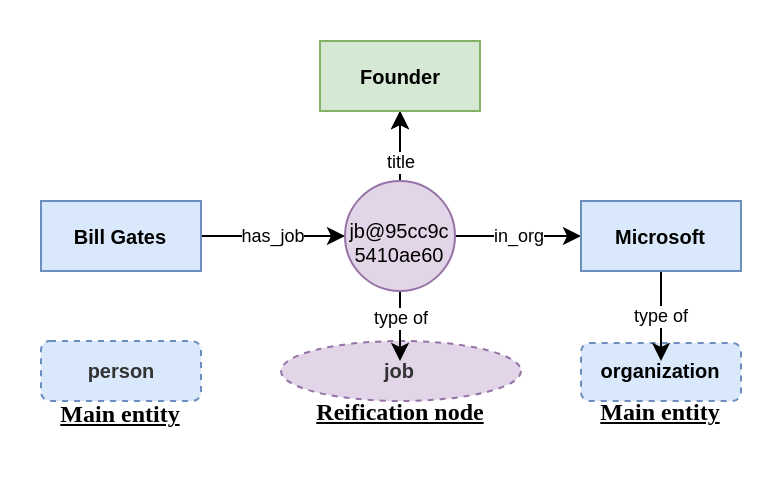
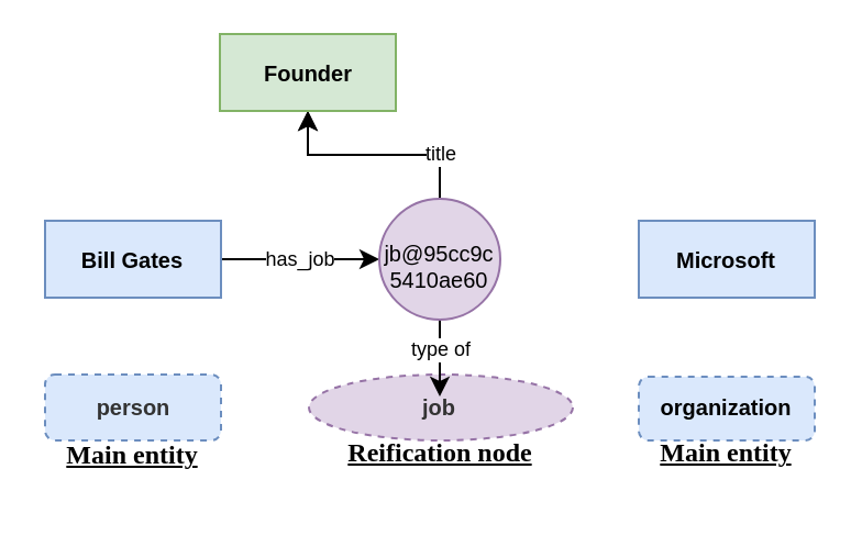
  <mxCell id="0" />
  <mxCell id="1" parent="0" />
  <mxCell id="2" value="" style="rounded=1;whiteSpace=wrap;html=1;dashed=1;fillColor=#dae8fc;strokeColor=#6c8ebf;" vertex="1" parent="1"><mxGeometry x="290" y="171" width="80" height="29" as="geometry" /></mxCell>
  <mxCell id="3" value="" style="ellipse;whiteSpace=wrap;html=1;dashed=1;fontFamily=Times New Roman;fillColor=#e1d5e7;strokeColor=#9673a6;" vertex="1" parent="1"><mxGeometry x="140" y="170" width="120" height="30" as="geometry" /></mxCell>
  <mxCell id="4" value="" style="rounded=1;whiteSpace=wrap;html=1;dashed=1;fillColor=#dae8fc;strokeColor=#6c8ebf;" vertex="1" parent="1"><mxGeometry x="20" y="170" width="80" height="30" as="geometry" /></mxCell>
  <mxCell id="5" value="&lt;font style=&quot;font-size: 9px;&quot;&gt;has_job&lt;/font&gt;" style="edgeStyle=orthogonalEdgeStyle;rounded=0;orthogonalLoop=1;jettySize=auto;html=1;exitX=1;exitY=0.5;exitDx=0;exitDy=0;fontSize=6;" parent="1" source="6" target="12" edge="1"><mxGeometry relative="1" as="geometry" /></mxCell>
  <mxCell id="6" value="&lt;font style=&quot;font-size: 10px;&quot;&gt;&lt;b style=&quot;&quot;&gt;Bill Gates&lt;/b&gt;&lt;/font&gt;" style="rounded=0;whiteSpace=wrap;html=1;fillColor=#dae8fc;strokeColor=#6c8ebf;" parent="1" vertex="1"><mxGeometry x="20" y="100" width="80" height="35" as="geometry" /></mxCell>
- <mxCell id="7" value="in_org" style="edgeStyle=orthogonalEdgeStyle;rounded=0;orthogonalLoop=1;jettySize=auto;html=1;exitX=1;exitY=0.5;exitDx=0;exitDy=0;entryX=0;entryY=0.5;entryDx=0;entryDy=0;fontSize=9;" parent="1" source="12" target="14" edge="1"><mxGeometry relative="1" as="geometry" /></mxCell>
  <mxCell id="8" style="edgeStyle=orthogonalEdgeStyle;rounded=0;orthogonalLoop=1;jettySize=auto;html=1;exitX=0.5;exitY=0;exitDx=0;exitDy=0;entryX=0.5;entryY=1;entryDx=0;entryDy=0;fontSize=9;" parent="1" source="12" target="15" edge="1"><mxGeometry relative="1" as="geometry" /></mxCell>
  <mxCell id="9" value="title" style="edgeStyle=orthogonalEdgeStyle;rounded=0;orthogonalLoop=1;jettySize=auto;html=1;fontSize=9;" parent="1" source="12" target="15" edge="1"><mxGeometry x="-0.6" relative="1" as="geometry"><mxPoint as="offset" /></mxGeometry></mxCell>
  <mxCell id="10" style="edgeStyle=orthogonalEdgeStyle;rounded=0;orthogonalLoop=1;jettySize=auto;html=1;exitX=0.5;exitY=1;exitDx=0;exitDy=0;entryX=0.5;entryY=0;entryDx=0;entryDy=0;fontSize=9;" parent="1" source="12" target="17" edge="1"><mxGeometry relative="1" as="geometry" /></mxCell>
  <mxCell id="11" value="type of" style="edgeLabel;html=1;align=center;verticalAlign=middle;resizable=0;points=[];fontSize=9;" parent="10" vertex="1" connectable="0"><mxGeometry x="-0.253" relative="1" as="geometry"><mxPoint as="offset" /></mxGeometry></mxCell>
  <mxCell id="12" value="&lt;br&gt;&lt;table width=&quot;69&quot; cellspacing=&quot;0&quot; cellpadding=&quot;0&quot; border=&quot;0&quot;&gt;&lt;tbody&gt;&lt;tr style=&quot;height: 14pt;&quot; height=&quot;19&quot;&gt;&lt;td style=&quot;height: 14pt; width: 52pt;&quot; width=&quot;69&quot; height=&quot;19&quot;&gt;&lt;div style=&quot;&quot;&gt;&lt;span style=&quot;font-size: 10px; background-color: initial;&quot;&gt;jb@95cc&lt;/span&gt;&lt;span style=&quot;background-color: initial; font-size: 10px;&quot;&gt;9c&lt;/span&gt;&lt;/div&gt;&lt;div style=&quot;&quot;&gt;&lt;span style=&quot;background-color: initial; font-size: 10px;&quot;&gt;5410&lt;/span&gt;&lt;span style=&quot;background-color: initial; font-size: 10px;&quot;&gt;ae60&lt;/span&gt;&lt;/div&gt;&lt;/td&gt;&lt;/tr&gt;&lt;/tbody&gt;&lt;/table&gt;" style="ellipse;whiteSpace=wrap;html=1;aspect=fixed;fontSize=6;strokeColor=#9673a6;fillColor=#e1d5e7;" parent="1" vertex="1"><mxGeometry x="172" y="90" width="55" height="55" as="geometry" /></mxCell>
- <mxCell id="13" value="type of" style="edgeStyle=orthogonalEdgeStyle;rounded=0;orthogonalLoop=1;jettySize=auto;html=1;exitX=0.5;exitY=1;exitDx=0;exitDy=0;entryX=0.5;entryY=0;entryDx=0;entryDy=0;fontSize=9;" parent="1" source="14" target="18" edge="1"><mxGeometry relative="1" as="geometry" /></mxCell>
  <mxCell id="14" value="&lt;font style=&quot;font-size: 10px;&quot;&gt;&lt;b&gt;Microsoft&lt;/b&gt;&lt;/font&gt;" style="rounded=0;whiteSpace=wrap;html=1;fillColor=#dae8fc;strokeColor=#6c8ebf;" parent="1" vertex="1"><mxGeometry x="290" y="100" width="80" height="35" as="geometry" /></mxCell>
- <mxCell id="15" value="&lt;font style=&quot;font-size: 10px;&quot;&gt;&lt;b&gt;Founder&lt;/b&gt;&lt;/font&gt;" style="rounded=0;whiteSpace=wrap;html=1;fillColor=#d5e8d4;strokeColor=#82b366;" parent="1" vertex="1"><mxGeometry x="159.5" y="20" width="80" height="35" as="geometry" /></mxCell>
+ <mxCell id="15" value="&lt;font style=&quot;font-size: 10px;&quot;&gt;&lt;b&gt;Founder&lt;/b&gt;&lt;/font&gt;" style="rounded=0;whiteSpace=wrap;html=1;fillColor=#d5e8d4;strokeColor=#82b366;" parent="1" vertex="1"><mxGeometry x="99.5" y="15" width="80" height="35" as="geometry" /></mxCell>
  <mxCell id="16" value="&lt;font style=&quot;font-size: 10px;&quot;&gt;&lt;b&gt;person&lt;/b&gt;&lt;/font&gt;" style="text;html=1;strokeColor=none;fillColor=none;align=center;verticalAlign=middle;whiteSpace=wrap;rounded=0;fontSize=9;fontColor=#333333;" parent="1" vertex="1"><mxGeometry x="43.5" y="180" width="33" height="10" as="geometry" /></mxCell>
  <mxCell id="17" value="&lt;font style=&quot;font-size: 10px;&quot;&gt;&lt;b&gt;job&lt;/b&gt;&lt;/font&gt;" style="text;html=1;strokeColor=none;fillColor=none;align=center;verticalAlign=middle;whiteSpace=wrap;rounded=0;fontSize=9;fontColor=#333333;" parent="1" vertex="1"><mxGeometry x="183" y="180" width="33" height="10" as="geometry" /></mxCell>
  <mxCell id="18" value="&lt;font style=&quot;font-size: 10px;&quot;&gt;&lt;b&gt;organization&lt;/b&gt;&lt;/font&gt;" style="text;html=1;strokeColor=none;fillColor=none;align=center;verticalAlign=middle;whiteSpace=wrap;rounded=0;fontSize=9;" parent="1" vertex="1"><mxGeometry x="300" y="180" width="60" height="10" as="geometry" /></mxCell>
  <mxCell id="19" value="&lt;font face=&quot;Times New Roman&quot;&gt;&lt;b&gt;&lt;u&gt;Main entity&lt;/u&gt;&lt;/b&gt;&lt;/font&gt;" style="text;html=1;strokeColor=none;fillColor=none;align=center;verticalAlign=middle;whiteSpace=wrap;rounded=0;dashed=1;" vertex="1" parent="1"><mxGeometry x="20" y="192" width="80" height="30" as="geometry" /></mxCell>
  <mxCell id="20" value="&lt;b&gt;&lt;u&gt;Reification node&lt;/u&gt;&lt;/b&gt;" style="text;html=1;strokeColor=none;fillColor=none;align=center;verticalAlign=middle;whiteSpace=wrap;rounded=0;dashed=1;fontFamily=Times New Roman;" vertex="1" parent="1"><mxGeometry x="150" y="191" width="100" height="30" as="geometry" /></mxCell>
  <mxCell id="21" value="&lt;font face=&quot;Times New Roman&quot;&gt;&lt;b&gt;&lt;u&gt;Main entity&lt;/u&gt;&lt;/b&gt;&lt;/font&gt;" style="text;html=1;strokeColor=none;fillColor=none;align=center;verticalAlign=middle;whiteSpace=wrap;rounded=0;dashed=1;" vertex="1" parent="1"><mxGeometry x="290" y="191" width="80" height="30" as="geometry" /></mxCell>
